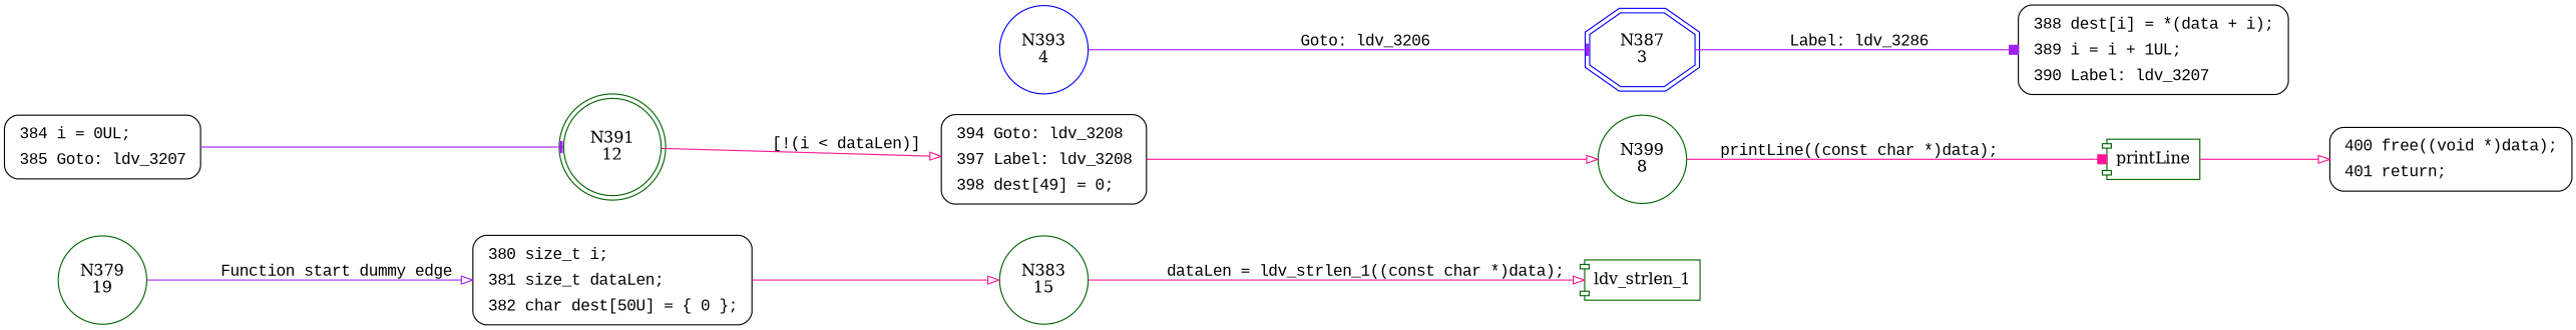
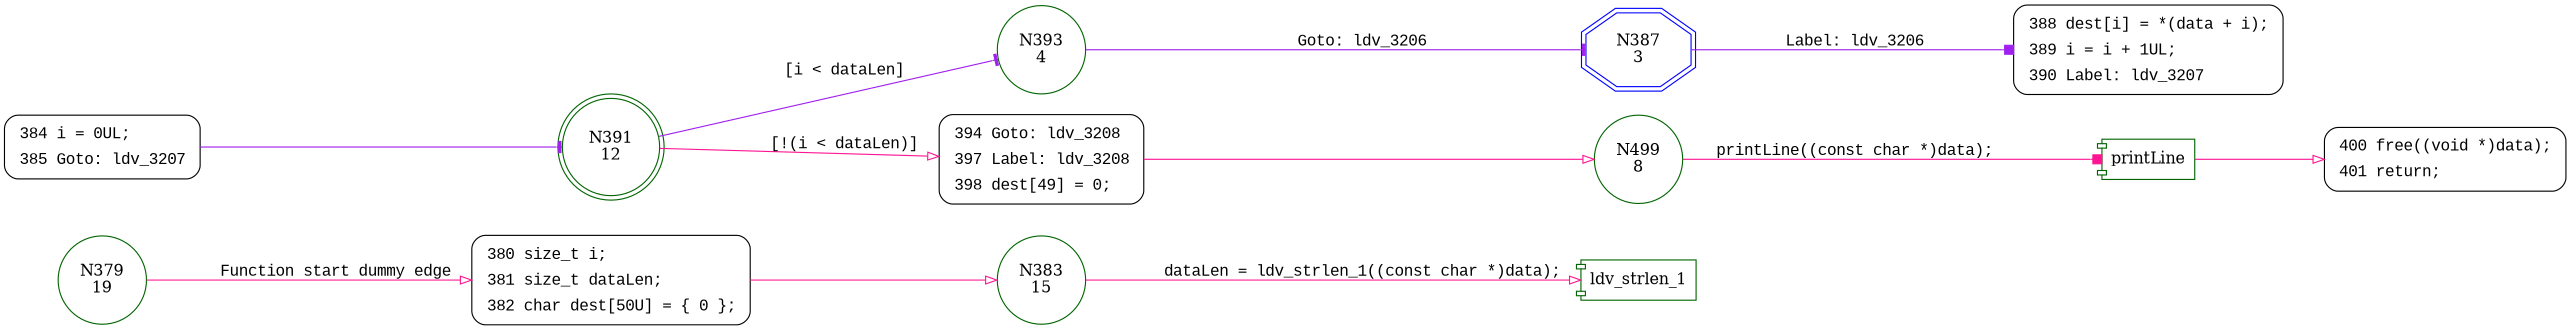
  digraph {
    rankdir=LR
    node [color=darkgreen shape=Mrecord]
    edge [arrowhead=onormal color=deeppink fontname="Courier New"]
    n1 [label="N379\n19" shape=circle]
    n2 [fillcolor=white fontname="Courier New" label=<<table border="0" cellborder="0" cellpadding="3" bgcolor="white"><tr><td align="right">380</td><td align="left">size_t i;</td></tr><tr><td align="right">381</td><td align="left">size_t dataLen;</td></tr><tr><td align="right">382</td><td align="left">char dest[50U] = &#123; 0 &#125;;</td></tr></table>> penwidth=1 style="filled,bold" color=""]
    n3 [label="N383\n15" shape=circle]
    n4 [label=ldv_strlen_1 shape=component]
    n5 [fillcolor=white fontname="Courier New" label=<<table border="0" cellborder="0" cellpadding="3" bgcolor="white"><tr><td align="right">384</td><td align="left">i = 0UL;</td></tr><tr><td align="right">385</td><td align="left">Goto: ldv_3207</td></tr></table>> penwidth=1 style="filled,bold" color=""]
    n6 [label="N391\n12" shape=doublecircle]
-   n7 [color=blue label="N393\n4" shape=circle]
+   n7 [label="N393\n4" shape=circle]
    n8 [fillcolor=white fontname="Courier New" label=<<table border="0" cellborder="0" cellpadding="3" bgcolor="white"><tr><td align="right">394</td><td align="left">Goto: ldv_3208</td></tr><tr><td align="right">397</td><td align="left">Label: ldv_3208</td></tr><tr><td align="right">398</td><td align="left">dest[49] = 0;</td></tr></table>> penwidth=1 style="filled,bold" color=""]
    n9 [color=blue label="N387\n3" shape=doubleoctagon]
-   n10 [label="N399\n8" shape=circle]
+   n10 [label="N499\n8" shape=circle]
    n11 [fillcolor=white fontname="Courier New" label=<<table border="0" cellborder="0" cellpadding="3" bgcolor="white"><tr><td align="right">388</td><td align="left">dest[i] = *(data + i);</td></tr><tr><td align="right">389</td><td align="left">i = i + 1UL;</td></tr><tr><td align="right">390</td><td align="left">Label: ldv_3207</td></tr></table>> penwidth=1 style="filled,bold" color=""]
    n12 [label=printLine shape=component]
    n13 [fillcolor=white fontname="Courier New" label=<<table border="0" cellborder="0" cellpadding="3" bgcolor="white"><tr><td align="right">400</td><td align="left">free((void *)data);</td></tr><tr><td align="right">401</td><td align="left">return;</td></tr></table>> penwidth=1 style="filled,bold" color=""]
-   n1 -> n2 [color=purple label="Function start dummy edge"]
+   n1 -> n2 [label="Function start dummy edge"]
    n2 -> n3 [fontname=""]
    n3 -> n4 [label="dataLen = ldv_strlen_1((const char *)data);"]
    n5 -> n6 [arrowhead=tee color=purple fontname=""]
+   n6 -> n7 [arrowhead=tee color=purple label="[i < dataLen]"]
    n6 -> n8 [label="[!(i < dataLen)]"]
    n7 -> n9 [arrowhead=tee color=purple label="Goto: ldv_3206"]
    n8 -> n10 [fontname=""]
-   n9 -> n11 [arrowhead=box color=purple label="Label: ldv_3286"]
+   n9 -> n11 [arrowhead=box color=purple label="Label: ldv_3206"]
    n10 -> n12 [arrowhead=box label="printLine((const char *)data);"]
    n12 -> n13
  }
